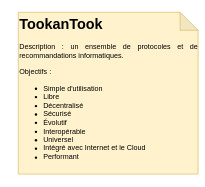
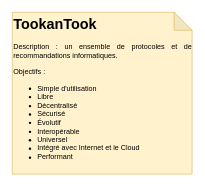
  <mxCell id="0" />
  <mxCell id="1" parent="0" />
- <mxCell id="2" value="&lt;div style=&quot;text-align: justify&quot;&gt;&lt;b style=&quot;font-size: 24px&quot;&gt;TookanTook&lt;/b&gt;&lt;/div&gt;&lt;div style=&quot;text-align: justify&quot;&gt;&lt;br&gt;&lt;/div&gt;&lt;div style=&quot;text-align: justify&quot;&gt;&lt;span&gt;Description : un ensemble de protocoles et de recommandations informatiques.&lt;/span&gt;&lt;/div&gt;&lt;div style=&quot;text-align: justify&quot;&gt;&lt;br&gt;&lt;/div&gt;&lt;div style=&quot;text-align: justify&quot;&gt;&lt;span&gt;Objectifs :&lt;/span&gt;&lt;/div&gt;&lt;ul&gt;&lt;li style=&quot;text-align: justify&quot;&gt;Simple d'utilisation&lt;/li&gt;&lt;li style=&quot;text-align: justify&quot;&gt;Libre&lt;/li&gt;&lt;li style=&quot;text-align: justify&quot;&gt;Décentralisé&lt;/li&gt;&lt;li style=&quot;text-align: justify&quot;&gt;Sécurisé&lt;/li&gt;&lt;li style=&quot;text-align: justify&quot;&gt;Évolutif&lt;/li&gt;&lt;li style=&quot;text-align: justify&quot;&gt;Interopérable&lt;/li&gt;&lt;li style=&quot;text-align: justify&quot;&gt;Universel&lt;/li&gt;&lt;li style=&quot;text-align: justify&quot;&gt;Intégré avec Internet et le Cloud&lt;/li&gt;&lt;li style=&quot;text-align: justify&quot;&gt;Performant&lt;/li&gt;&lt;/ul&gt;" style="shape=note;whiteSpace=wrap;html=1;backgroundOutline=1;darkOpacity=0.05;fillColor=#fff2cc;strokeColor=#d6b656;align=left;verticalAlign=top;" parent="1" vertex="1"><mxGeometry x="30" y="20" width="300" height="270" as="geometry" /></mxCell>
+ <mxCell id="2" value="&lt;div style=&quot;text-align: justify&quot;&gt;&lt;b style=&quot;font-size: 24px&quot;&gt;TookanTook&lt;/b&gt;&lt;/div&gt;&lt;div style=&quot;text-align: justify&quot;&gt;&lt;br&gt;&lt;/div&gt;&lt;div style=&quot;text-align: justify&quot;&gt;&lt;span&gt;Description : un ensemble de protocoles et de recommandations informatiques.&lt;/span&gt;&lt;/div&gt;&lt;div style=&quot;text-align: justify&quot;&gt;&lt;br&gt;&lt;/div&gt;&lt;div style=&quot;text-align: justify&quot;&gt;&lt;span&gt;Objectifs :&lt;/span&gt;&lt;/div&gt;&lt;ul&gt;&lt;li style=&quot;text-align: justify&quot;&gt;Simple d'utilisation&lt;/li&gt;&lt;li style=&quot;text-align: justify&quot;&gt;Libre&lt;/li&gt;&lt;li style=&quot;text-align: justify&quot;&gt;Décentralisé&lt;/li&gt;&lt;li style=&quot;text-align: justify&quot;&gt;Sécurisé&lt;/li&gt;&lt;li style=&quot;text-align: justify&quot;&gt;Évolutif&lt;/li&gt;&lt;li style=&quot;text-align: justify&quot;&gt;Interopérable&lt;/li&gt;&lt;li style=&quot;text-align: justify&quot;&gt;Universel&lt;/li&gt;&lt;li style=&quot;text-align: justify&quot;&gt;Intégré avec Internet et le Cloud&lt;/li&gt;&lt;li style=&quot;text-align: justify&quot;&gt;Performant&lt;/li&gt;&lt;/ul&gt;" style="shape=note;whiteSpace=wrap;html=1;backgroundOutline=1;darkOpacity=0.05;fillColor=#fff2cc;strokeColor=#d6b656;align=left;verticalAlign=top;" parent="1" vertex="1"><mxGeometry x="20" y="20" width="300" height="270" as="geometry" /></mxCell>
